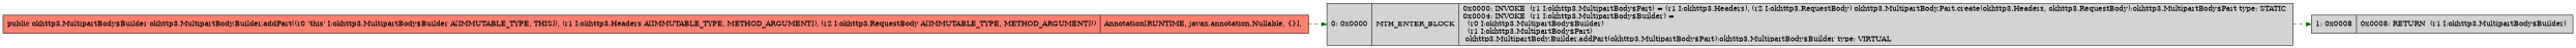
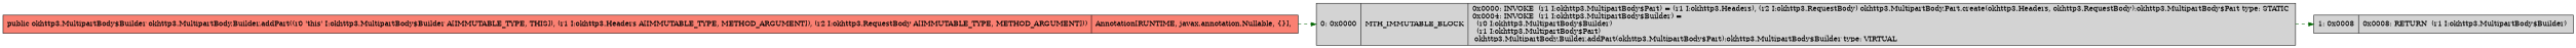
  digraph {
    rankdir=LR
    node [shape=record style=filled fillcolor=lightgrey]
    edge [color=darkgreen style=dashed]
-   n1 [label="{0\:\ 0x0000|MTH_ENTER_BLOCK\l|0x0000: INVOKE  (r1 I:okhttp3.MultipartBody$Part) = (r1 I:okhttp3.Headers), (r2 I:okhttp3.RequestBody) okhttp3.MultipartBody.Part.create(okhttp3.Headers, okhttp3.RequestBody):okhttp3.MultipartBody$Part type: STATIC \l0x0004: INVOKE  (r1 I:okhttp3.MultipartBody$Builder) = \l  (r0 I:okhttp3.MultipartBody$Builder)\l  (r1 I:okhttp3.MultipartBody$Part)\l okhttp3.MultipartBody.Builder.addPart(okhttp3.MultipartBody$Part):okhttp3.MultipartBody$Builder type: VIRTUAL \l}"]
+   n1 [label="{0\:\ 0x0000|MTH_IMMUTABLE_BLOCK\l|0x0000: INVOKE  (r1 I:okhttp3.MultipartBody$Part) = (r1 I:okhttp3.Headers), (r2 I:okhttp3.RequestBody) okhttp3.MultipartBody.Part.create(okhttp3.Headers, okhttp3.RequestBody):okhttp3.MultipartBody$Part type: STATIC \l0x0004: INVOKE  (r1 I:okhttp3.MultipartBody$Builder) = \l  (r0 I:okhttp3.MultipartBody$Builder)\l  (r1 I:okhttp3.MultipartBody$Part)\l okhttp3.MultipartBody.Builder.addPart(okhttp3.MultipartBody$Part):okhttp3.MultipartBody$Builder type: VIRTUAL \l}"]
    n2 [label="{1\:\ 0x0008|0x0008: RETURN  (r1 I:okhttp3.MultipartBody$Builder) \l}"]
    n3 [label="{public okhttp3.MultipartBody$Builder okhttp3.MultipartBody.Builder.addPart((r0 'this' I:okhttp3.MultipartBody$Builder A[IMMUTABLE_TYPE, THIS]), (r1 I:okhttp3.Headers A[IMMUTABLE_TYPE, METHOD_ARGUMENT]), (r2 I:okhttp3.RequestBody A[IMMUTABLE_TYPE, METHOD_ARGUMENT]))  | Annotation[RUNTIME, javax.annotation.Nullable, \{\}], \l}" fillcolor=salmon]
    n1 -> n2
    n3 -> n1
  }
